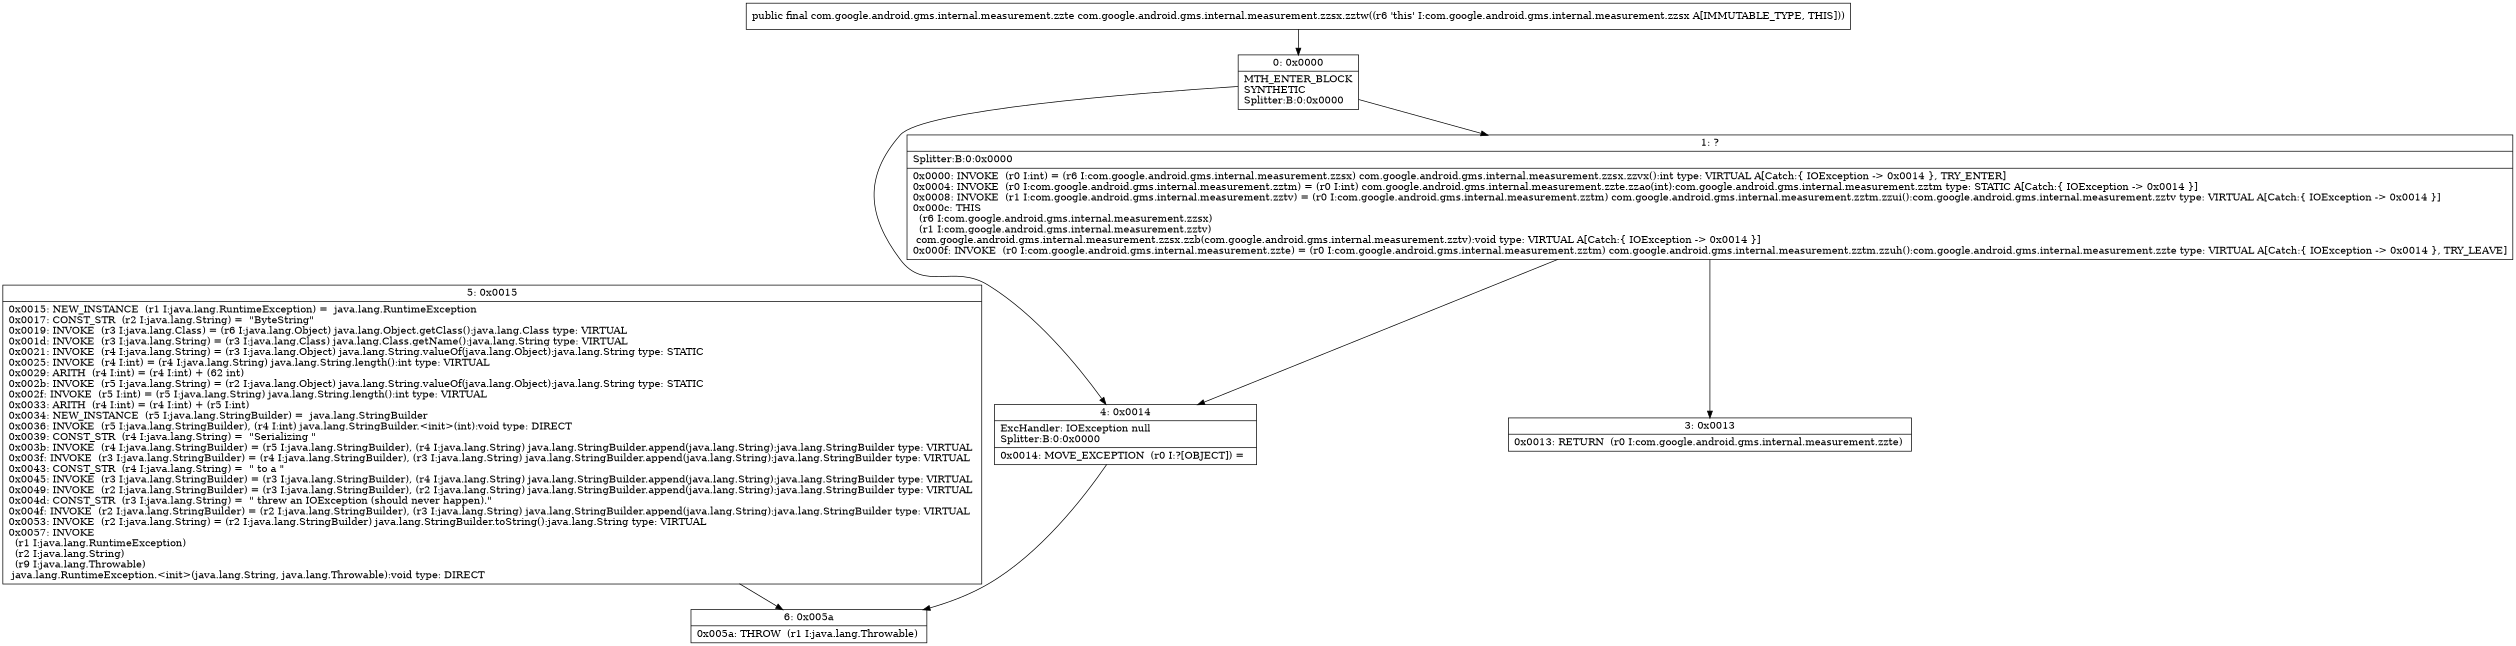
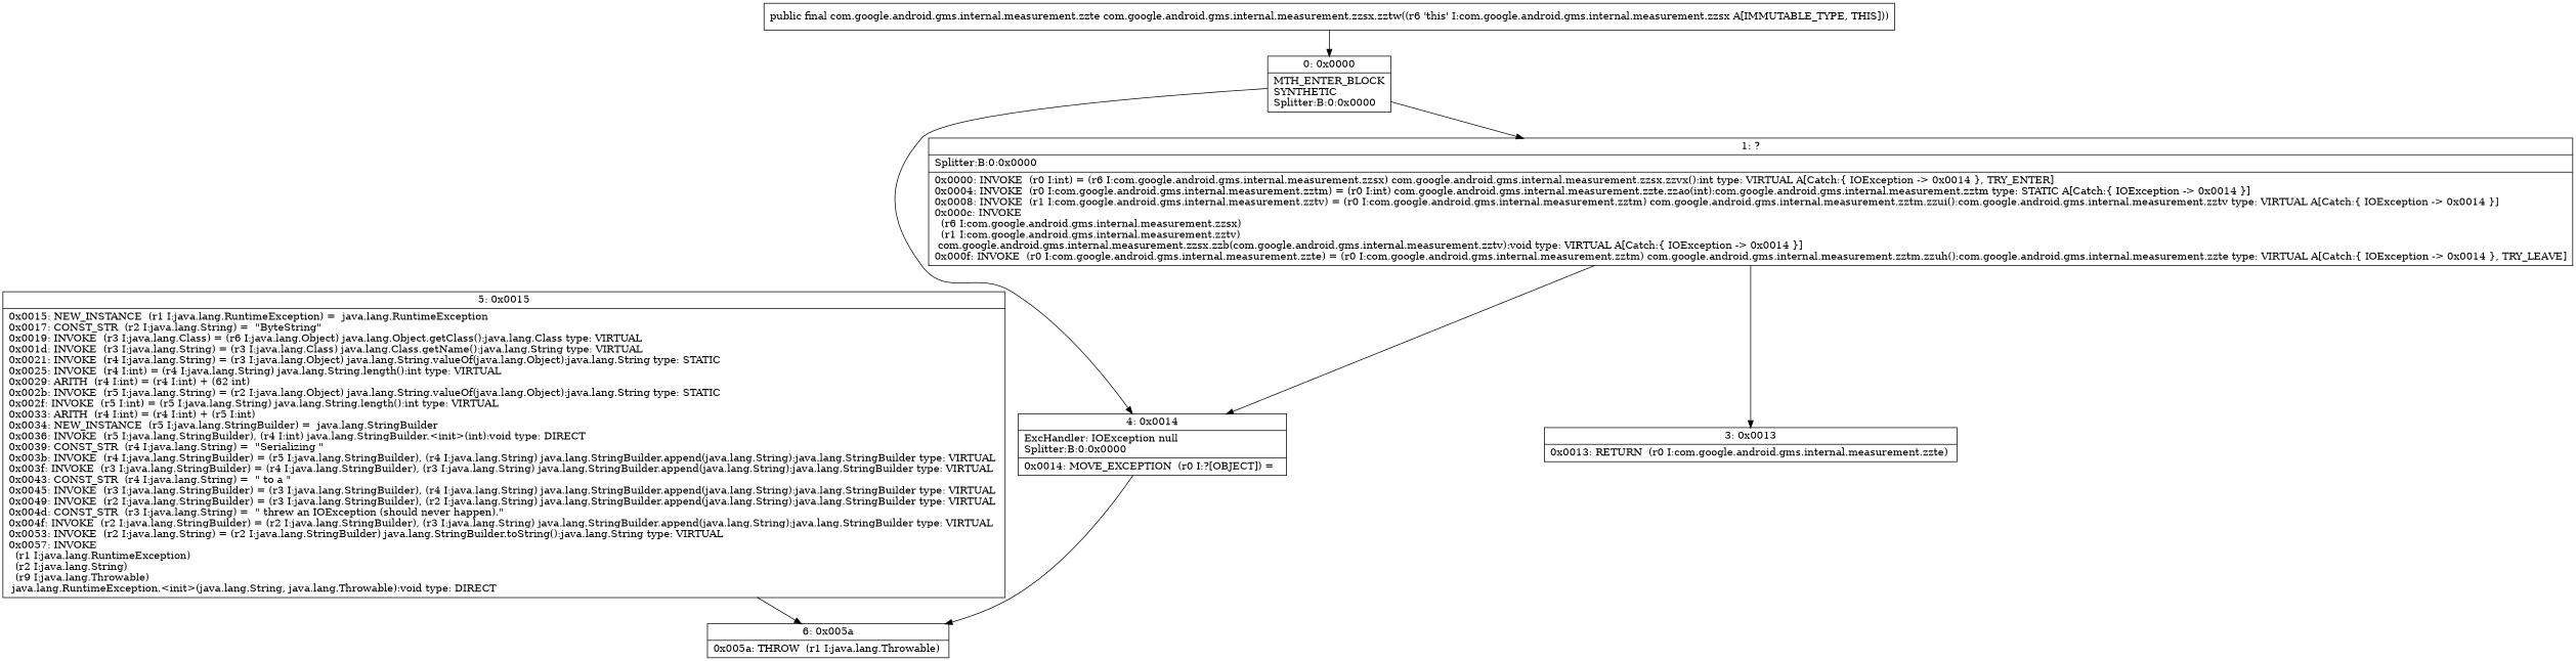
  digraph {
    node [shape=record]
    n1 [label="{0\:\ 0x0000|MTH_ENTER_BLOCK\lSYNTHETIC\lSplitter:B:0:0x0000\l}"]
-   n2 [label="{1\:\ ?|Splitter:B:0:0x0000\l|0x0000: INVOKE  (r0 I:int) = (r6 I:com.google.android.gms.internal.measurement.zzsx) com.google.android.gms.internal.measurement.zzsx.zzvx():int type: VIRTUAL A[Catch:\{ IOException \-\> 0x0014 \}, TRY_ENTER]\l0x0004: INVOKE  (r0 I:com.google.android.gms.internal.measurement.zztm) = (r0 I:int) com.google.android.gms.internal.measurement.zzte.zzao(int):com.google.android.gms.internal.measurement.zztm type: STATIC A[Catch:\{ IOException \-\> 0x0014 \}]\l0x0008: INVOKE  (r1 I:com.google.android.gms.internal.measurement.zztv) = (r0 I:com.google.android.gms.internal.measurement.zztm) com.google.android.gms.internal.measurement.zztm.zzui():com.google.android.gms.internal.measurement.zztv type: VIRTUAL A[Catch:\{ IOException \-\> 0x0014 \}]\l0x000c: THIS  \l  (r6 I:com.google.android.gms.internal.measurement.zzsx)\l  (r1 I:com.google.android.gms.internal.measurement.zztv)\l com.google.android.gms.internal.measurement.zzsx.zzb(com.google.android.gms.internal.measurement.zztv):void type: VIRTUAL A[Catch:\{ IOException \-\> 0x0014 \}]\l0x000f: INVOKE  (r0 I:com.google.android.gms.internal.measurement.zzte) = (r0 I:com.google.android.gms.internal.measurement.zztm) com.google.android.gms.internal.measurement.zztm.zzuh():com.google.android.gms.internal.measurement.zzte type: VIRTUAL A[Catch:\{ IOException \-\> 0x0014 \}, TRY_LEAVE]\l}"]
+   n2 [label="{1\:\ ?|Splitter:B:0:0x0000\l|0x0000: INVOKE  (r0 I:int) = (r6 I:com.google.android.gms.internal.measurement.zzsx) com.google.android.gms.internal.measurement.zzsx.zzvx():int type: VIRTUAL A[Catch:\{ IOException \-\> 0x0014 \}, TRY_ENTER]\l0x0004: INVOKE  (r0 I:com.google.android.gms.internal.measurement.zztm) = (r0 I:int) com.google.android.gms.internal.measurement.zzte.zzao(int):com.google.android.gms.internal.measurement.zztm type: STATIC A[Catch:\{ IOException \-\> 0x0014 \}]\l0x0008: INVOKE  (r1 I:com.google.android.gms.internal.measurement.zztv) = (r0 I:com.google.android.gms.internal.measurement.zztm) com.google.android.gms.internal.measurement.zztm.zzui():com.google.android.gms.internal.measurement.zztv type: VIRTUAL A[Catch:\{ IOException \-\> 0x0014 \}]\l0x000c: INVOKE  \l  (r6 I:com.google.android.gms.internal.measurement.zzsx)\l  (r1 I:com.google.android.gms.internal.measurement.zztv)\l com.google.android.gms.internal.measurement.zzsx.zzb(com.google.android.gms.internal.measurement.zztv):void type: VIRTUAL A[Catch:\{ IOException \-\> 0x0014 \}]\l0x000f: INVOKE  (r0 I:com.google.android.gms.internal.measurement.zzte) = (r0 I:com.google.android.gms.internal.measurement.zztm) com.google.android.gms.internal.measurement.zztm.zzuh():com.google.android.gms.internal.measurement.zzte type: VIRTUAL A[Catch:\{ IOException \-\> 0x0014 \}, TRY_LEAVE]\l}"]
    n3 [label="{4\:\ 0x0014|ExcHandler: IOException null\lSplitter:B:0:0x0000\l|0x0014: MOVE_EXCEPTION  (r0 I:?[OBJECT]) =  \l}"]
    n4 [label="{3\:\ 0x0013|0x0013: RETURN  (r0 I:com.google.android.gms.internal.measurement.zzte) \l}"]
    n5 [label="{6\:\ 0x005a|0x005a: THROW  (r1 I:java.lang.Throwable) \l}"]
    n6 [label="{5\:\ 0x0015|0x0015: NEW_INSTANCE  (r1 I:java.lang.RuntimeException) =  java.lang.RuntimeException \l0x0017: CONST_STR  (r2 I:java.lang.String) =  \"ByteString\" \l0x0019: INVOKE  (r3 I:java.lang.Class) = (r6 I:java.lang.Object) java.lang.Object.getClass():java.lang.Class type: VIRTUAL \l0x001d: INVOKE  (r3 I:java.lang.String) = (r3 I:java.lang.Class) java.lang.Class.getName():java.lang.String type: VIRTUAL \l0x0021: INVOKE  (r4 I:java.lang.String) = (r3 I:java.lang.Object) java.lang.String.valueOf(java.lang.Object):java.lang.String type: STATIC \l0x0025: INVOKE  (r4 I:int) = (r4 I:java.lang.String) java.lang.String.length():int type: VIRTUAL \l0x0029: ARITH  (r4 I:int) = (r4 I:int) + (62 int) \l0x002b: INVOKE  (r5 I:java.lang.String) = (r2 I:java.lang.Object) java.lang.String.valueOf(java.lang.Object):java.lang.String type: STATIC \l0x002f: INVOKE  (r5 I:int) = (r5 I:java.lang.String) java.lang.String.length():int type: VIRTUAL \l0x0033: ARITH  (r4 I:int) = (r4 I:int) + (r5 I:int) \l0x0034: NEW_INSTANCE  (r5 I:java.lang.StringBuilder) =  java.lang.StringBuilder \l0x0036: INVOKE  (r5 I:java.lang.StringBuilder), (r4 I:int) java.lang.StringBuilder.\<init\>(int):void type: DIRECT \l0x0039: CONST_STR  (r4 I:java.lang.String) =  \"Serializing \" \l0x003b: INVOKE  (r4 I:java.lang.StringBuilder) = (r5 I:java.lang.StringBuilder), (r4 I:java.lang.String) java.lang.StringBuilder.append(java.lang.String):java.lang.StringBuilder type: VIRTUAL \l0x003f: INVOKE  (r3 I:java.lang.StringBuilder) = (r4 I:java.lang.StringBuilder), (r3 I:java.lang.String) java.lang.StringBuilder.append(java.lang.String):java.lang.StringBuilder type: VIRTUAL \l0x0043: CONST_STR  (r4 I:java.lang.String) =  \" to a \" \l0x0045: INVOKE  (r3 I:java.lang.StringBuilder) = (r3 I:java.lang.StringBuilder), (r4 I:java.lang.String) java.lang.StringBuilder.append(java.lang.String):java.lang.StringBuilder type: VIRTUAL \l0x0049: INVOKE  (r2 I:java.lang.StringBuilder) = (r3 I:java.lang.StringBuilder), (r2 I:java.lang.String) java.lang.StringBuilder.append(java.lang.String):java.lang.StringBuilder type: VIRTUAL \l0x004d: CONST_STR  (r3 I:java.lang.String) =  \" threw an IOException (should never happen).\" \l0x004f: INVOKE  (r2 I:java.lang.StringBuilder) = (r2 I:java.lang.StringBuilder), (r3 I:java.lang.String) java.lang.StringBuilder.append(java.lang.String):java.lang.StringBuilder type: VIRTUAL \l0x0053: INVOKE  (r2 I:java.lang.String) = (r2 I:java.lang.StringBuilder) java.lang.StringBuilder.toString():java.lang.String type: VIRTUAL \l0x0057: INVOKE  \l  (r1 I:java.lang.RuntimeException)\l  (r2 I:java.lang.String)\l  (r9 I:java.lang.Throwable)\l java.lang.RuntimeException.\<init\>(java.lang.String, java.lang.Throwable):void type: DIRECT \l}"]
    n7 [label="{public final com.google.android.gms.internal.measurement.zzte com.google.android.gms.internal.measurement.zzsx.zztw((r6 'this' I:com.google.android.gms.internal.measurement.zzsx A[IMMUTABLE_TYPE, THIS])) }"]
    n1 -> n2
    n1 -> n3
    n2 -> n3
    n2 -> n4
    n3 -> n5
    n6 -> n5
    n7 -> n1
  }
